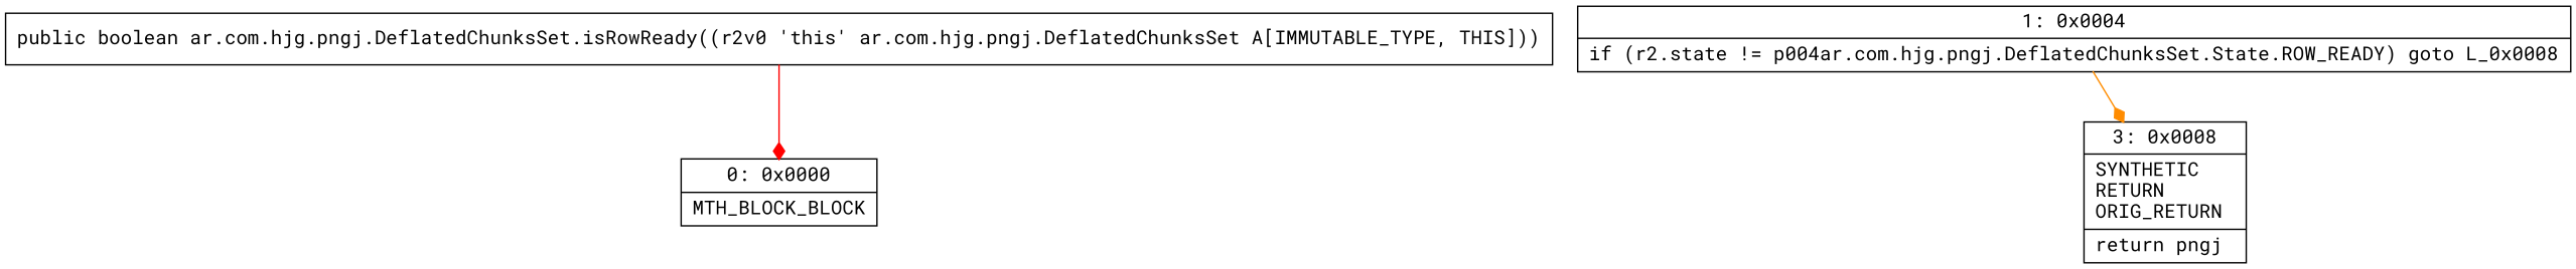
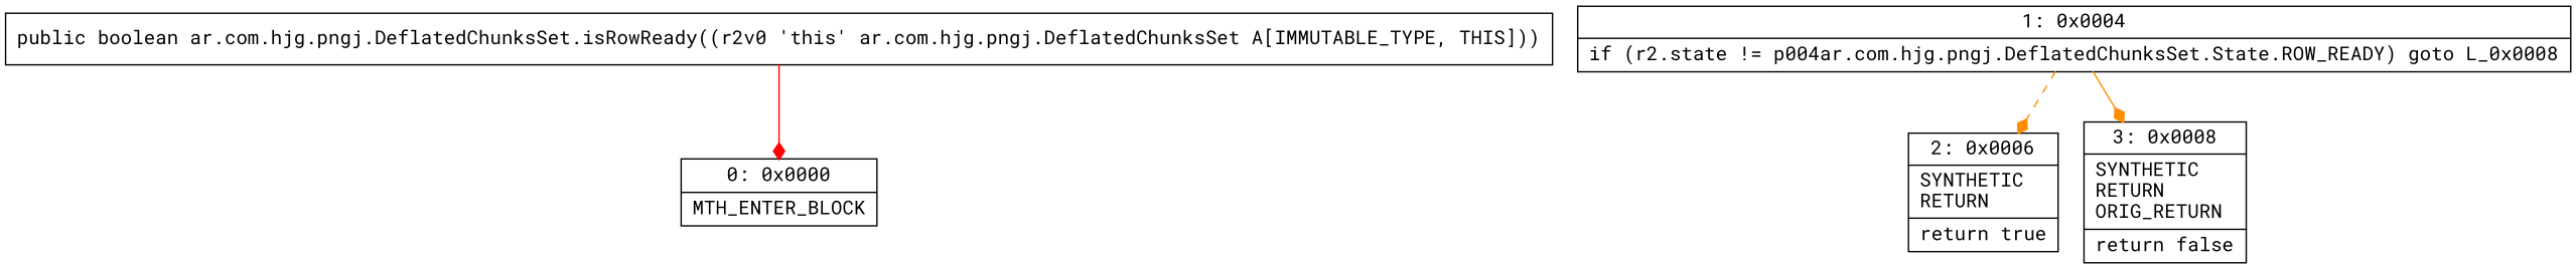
  digraph {
    fontname="Roboto Mono"
    node [fontname="Roboto Mono" shape=record]
    edge [arrowhead=diamond color=darkorange fontname="Roboto Mono"]
-   n1 [label="{0\:\ 0x0000|MTH_BLOCK_BLOCK\l}"]
+   n1 [label="{0\:\ 0x0000|MTH_ENTER_BLOCK\l}"]
    n2 [label="{1\:\ 0x0004|if (r2.state != p004ar.com.hjg.pngj.DeflatedChunksSet.State.ROW_READY) goto L_0x0008\l}"]
-   n4 [label="{3\:\ 0x0008|SYNTHETIC\lRETURN\lORIG_RETURN\l|return pngj\l}"]
+   n3 [label="{2\:\ 0x0006|SYNTHETIC\lRETURN\l|return true\l}"]
+   n4 [label="{3\:\ 0x0008|SYNTHETIC\lRETURN\lORIG_RETURN\l|return false\l}"]
    n5 [label="{public boolean ar.com.hjg.pngj.DeflatedChunksSet.isRowReady((r2v0 'this' ar.com.hjg.pngj.DeflatedChunksSet A[IMMUTABLE_TYPE, THIS])) }"]
+   n2 -> n3 [style=dashed]
    n2 -> n4
    n5 -> n1 [color=red]
  }
